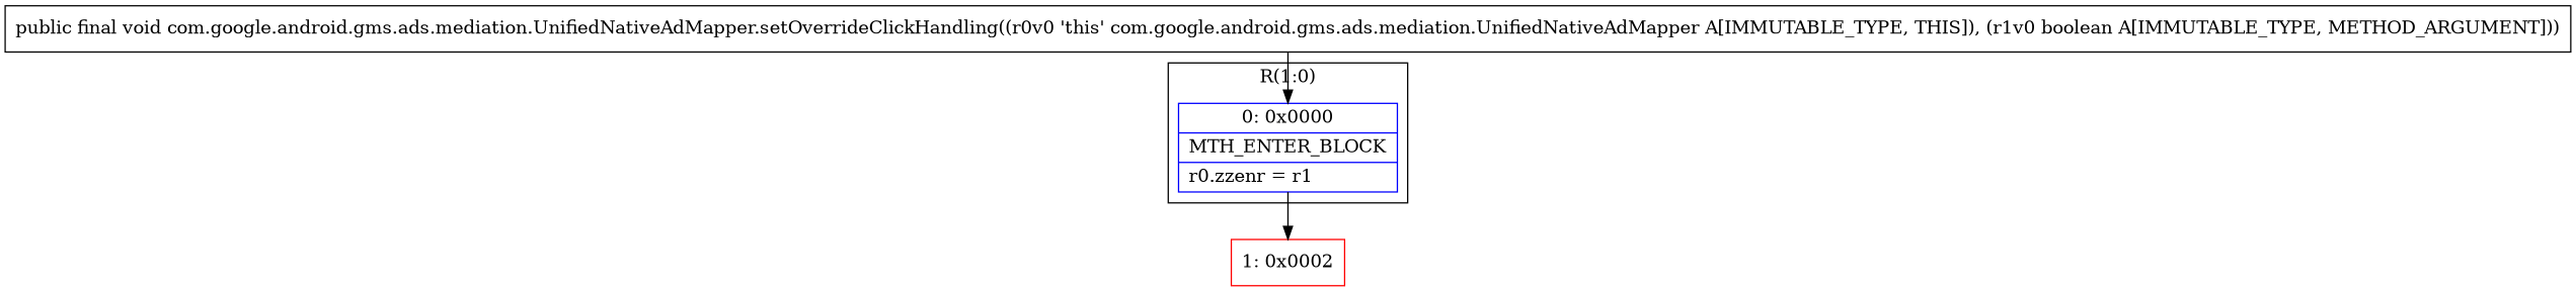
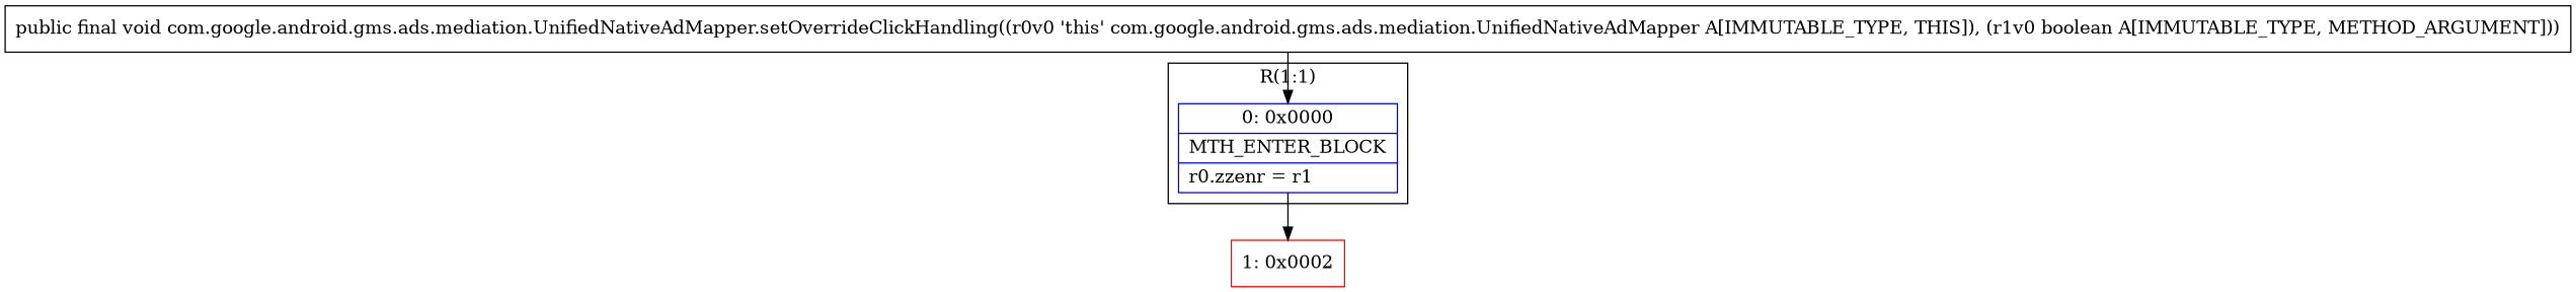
  digraph {
    node [shape=record]
    n1 [color=blue label="{0\:\ 0x0000|MTH_ENTER_BLOCK\l|r0.zzenr = r1\l}"]
    n2 [color=red label="{1\:\ 0x0002}"]
    n3 [label="{public final void com.google.android.gms.ads.mediation.UnifiedNativeAdMapper.setOverrideClickHandling((r0v0 'this' com.google.android.gms.ads.mediation.UnifiedNativeAdMapper A[IMMUTABLE_TYPE, THIS]), (r1v0 boolean A[IMMUTABLE_TYPE, METHOD_ARGUMENT])) }"]
    subgraph cluster_1 {
-     label="R(1:0)"
+     label="R(1:1)"
      n1
    }
    n1 -> n2
    n3 -> n1
  }
